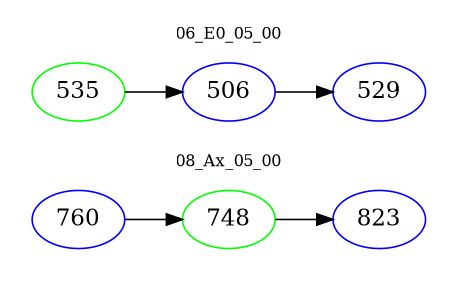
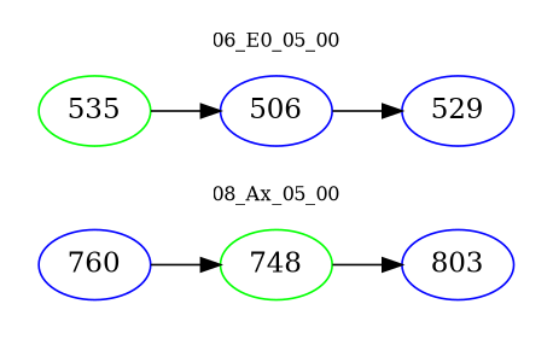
  digraph {
    rankdir=LR
    node [color=blue]
    edge [color=black]
    n1 [label=760]
    n2 [color=green label=748]
-   n3 [label=823]
+   n3 [label=803]
    n4 [color=green label=535]
    n5 [label=506]
    n6 [label=529]
    subgraph cluster_1 {
      color=white
      fontsize=10
      label="08_Ax_05_00"
      n1
      n2
      n3
    }
    subgraph cluster_2 {
      color=white
      fontsize=10
      label="06_E0_05_00"
      n4
      n5
      n6
    }
    n1 -> n2
    n2 -> n3
    n4 -> n5
    n5 -> n6
  }
